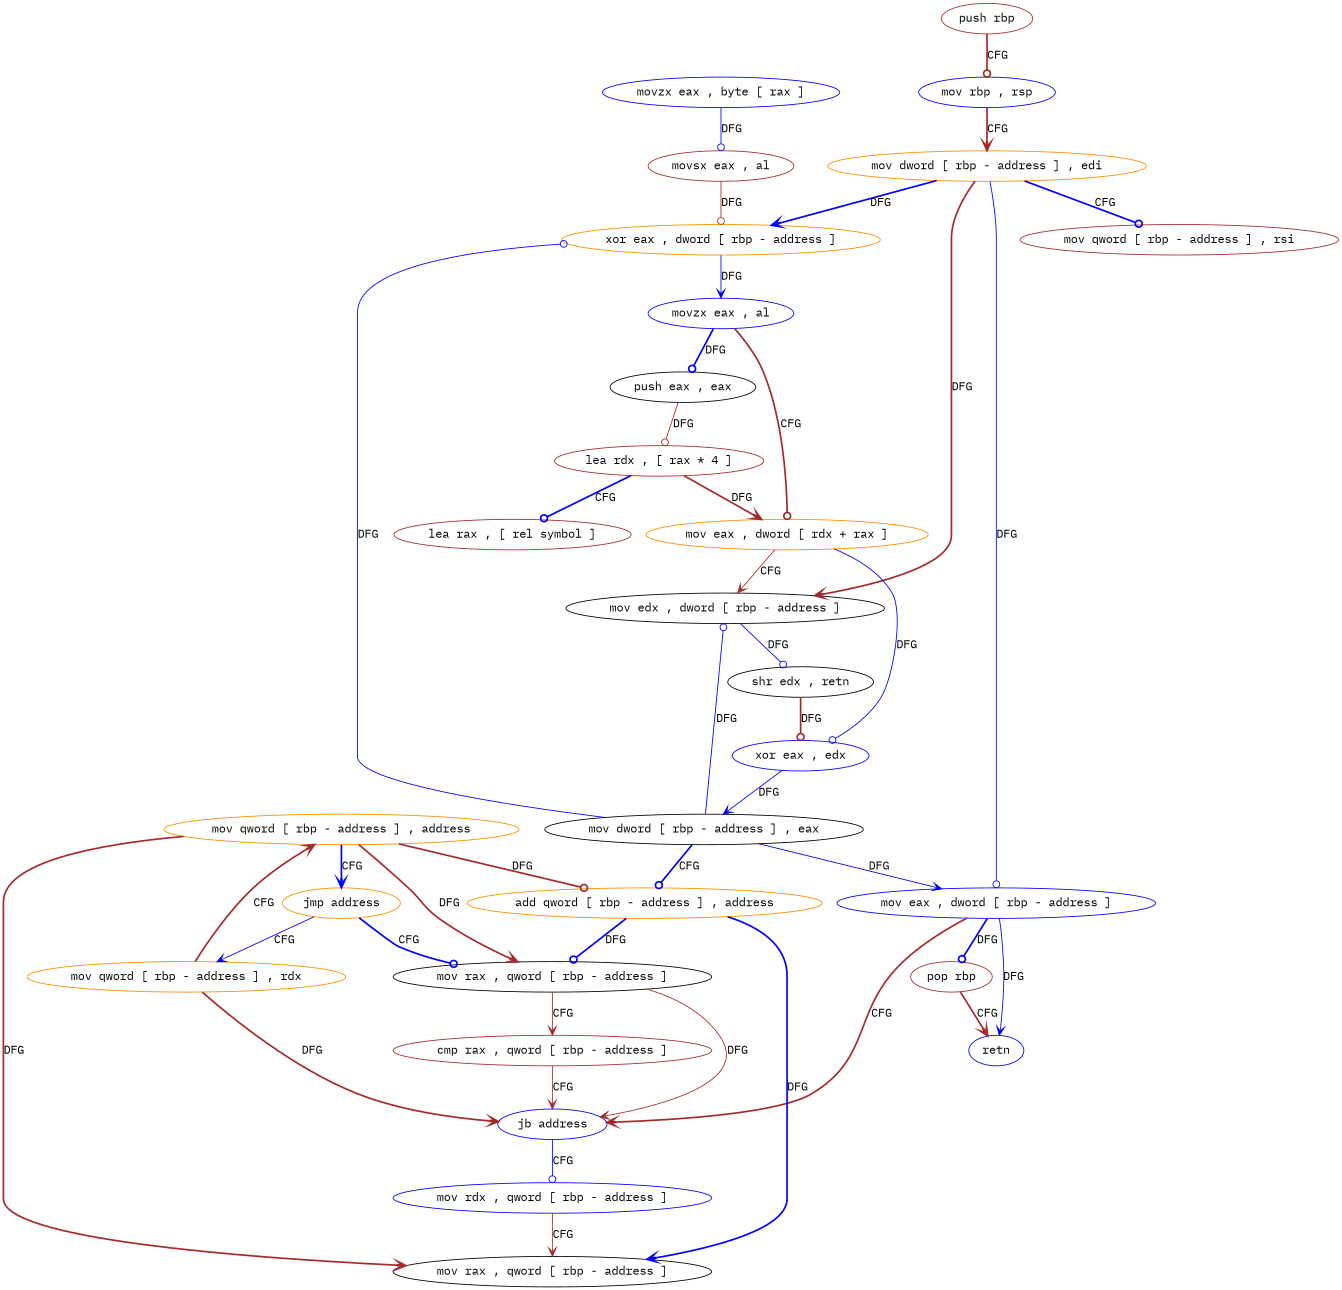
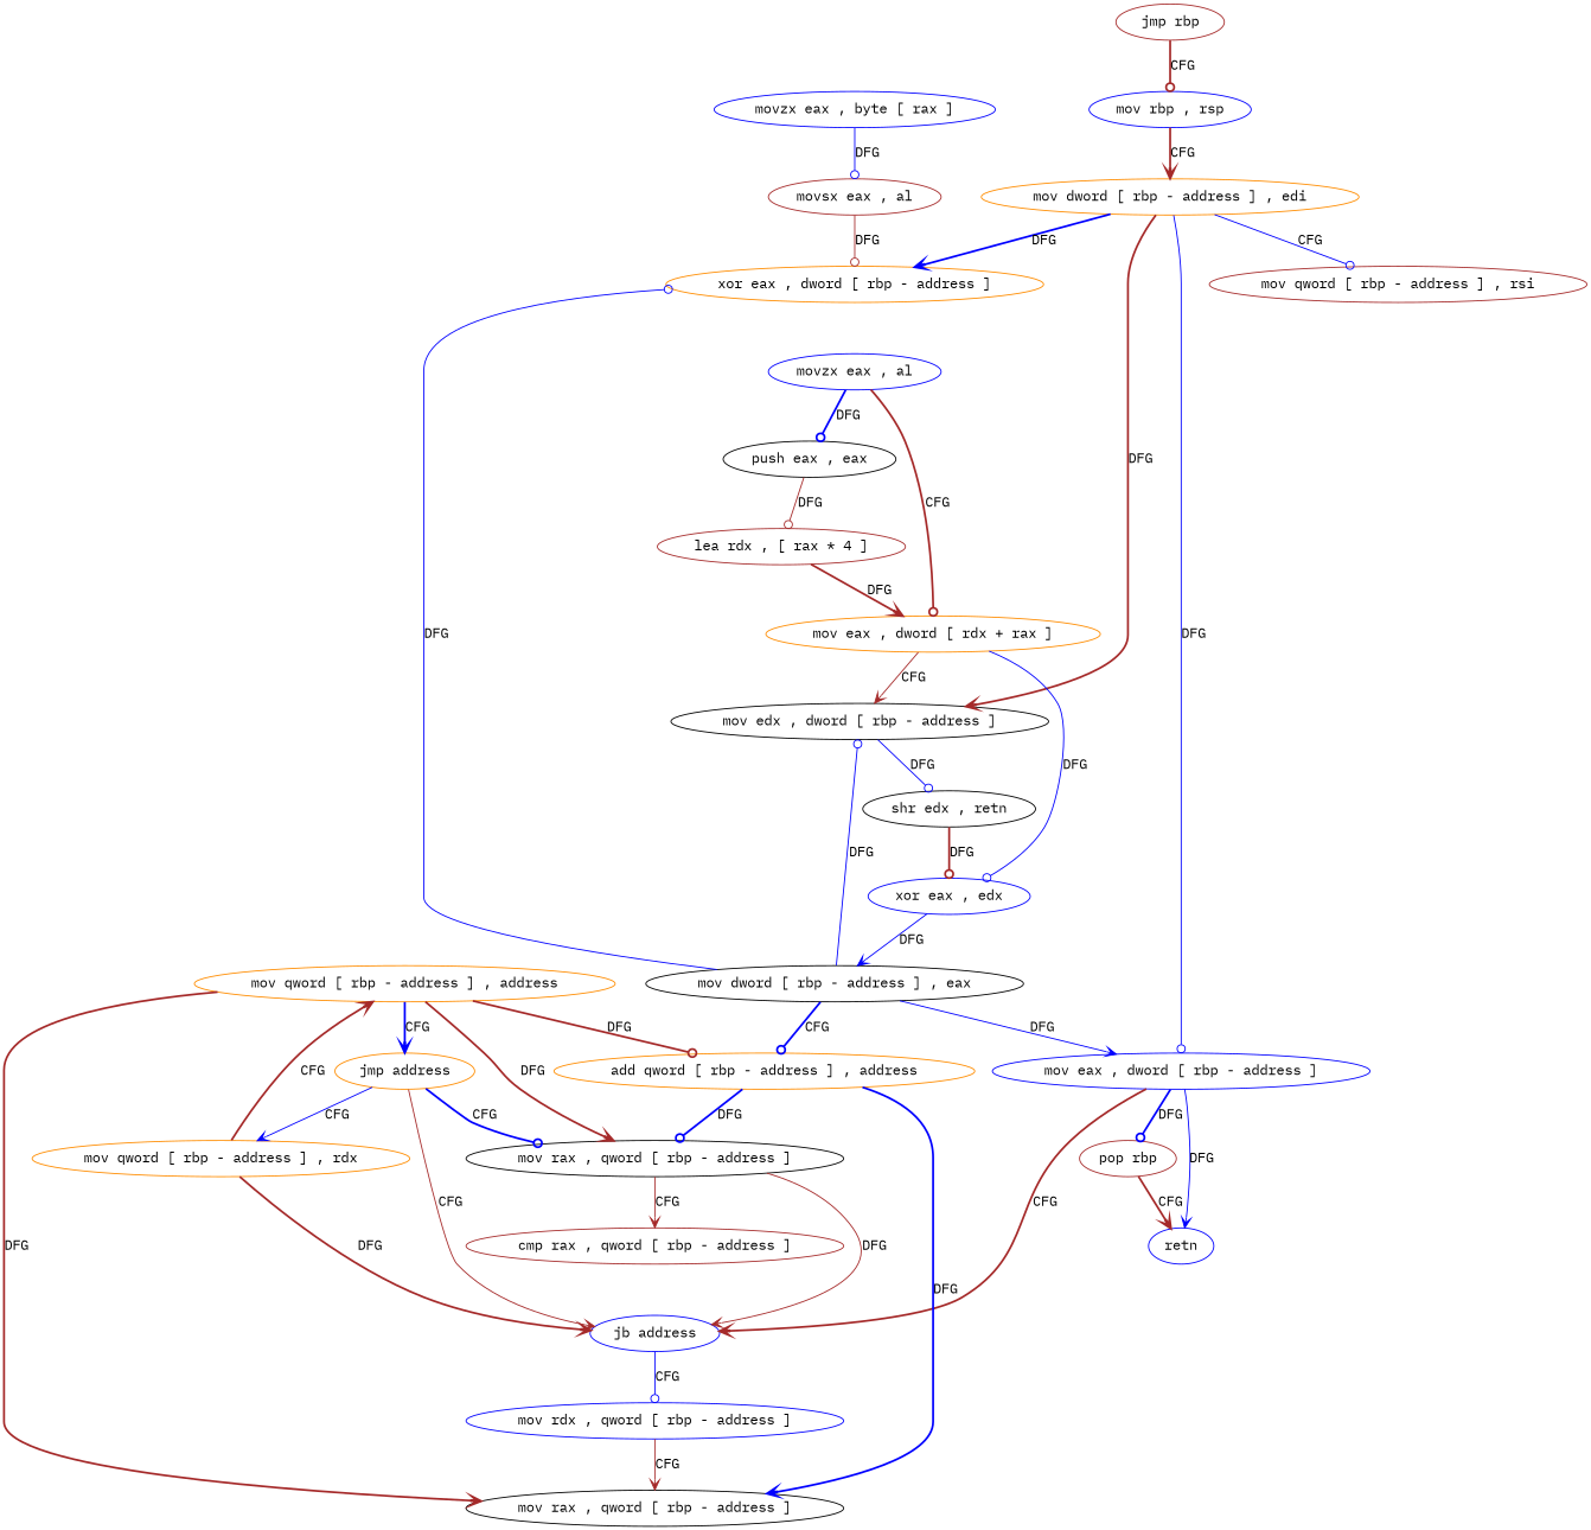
  digraph {
    fontname="IBM Plex Mono"
    node [color=blue fontname="IBM Plex Mono"]
    edge [arrowhead=vee color=blue fontname="IBM Plex Mono" style=bold]
-   n1 [color=brown label="push rbp"]
+   n1 [color=brown label="jmp rbp"]
    n2 [label="mov rbp , rsp"]
    n3 [color=darkorange label="mov dword [ rbp - address ] , edi"]
    n4 [color=brown label="mov qword [ rbp - address ] , rsi"]
    n5 [label="mov eax , dword [ rbp - address ]"]
    n6 [color=darkorange label="xor eax , dword [ rbp - address ]"]
    n7 [color=black label="mov edx , dword [ rbp - address ]"]
    n8 [label="jb address"]
    n9 [color=brown label="pop rbp"]
    n10 [label=retn]
    n11 [label="movzx eax , al"]
    n12 [color=black label="shr edx , retn"]
    n13 [color=darkorange label="mov qword [ rbp - address ] , rdx"]
    n14 [color=darkorange label="mov qword [ rbp - address ] , address"]
    n15 [label="mov rdx , qword [ rbp - address ]"]
    n16 [color=black label="mov rax , qword [ rbp - address ]"]
    n17 [color=darkorange label="jmp address"]
    n18 [color=black label="mov rax , qword [ rbp - address ]"]
    n19 [color=darkorange label="add qword [ rbp - address ] , address"]
    n20 [color=brown label="cmp rax , qword [ rbp - address ]"]
    n21 [label="movzx eax , byte [ rax ]"]
    n22 [color=brown label="movsx eax , al"]
    n23 [color=black label="push eax , eax"]
    n24 [color=darkorange label="mov eax , dword [ rdx + rax ]"]
    n25 [color=brown label="lea rdx , [ rax * 4 ]"]
-   n26 [color=brown label="lea rax , [ rel symbol ]"]
    n27 [label="xor eax , edx"]
    n28 [color=black label="mov dword [ rbp - address ] , eax"]
    n1 -> n2 [arrowhead=odot color=brown label=CFG]
    n2 -> n3 [color=brown label=CFG]
-   n3 -> n4 [arrowhead=odot label=CFG]
+   n3 -> n4 [arrowhead=odot label=CFG style=solid]
    n3 -> n5 [arrowhead=odot label=DFG style=solid]
    n3 -> n6 [label=DFG]
    n3 -> n7 [color=brown label=DFG]
    n5 -> n8 [color=brown label=CFG]
    n5 -> n9 [arrowhead=odot label=DFG]
    n5 -> n10 [label=DFG style=solid]
-   n6 -> n11 [label=DFG style=solid]
    n7 -> n12 [arrowhead=odot label=DFG style=solid]
    n8 -> n15 [arrowhead=odot label=CFG style=solid]
    n9 -> n10 [color=brown label=CFG]
    n11 -> n23 [arrowhead=odot label=DFG]
    n11 -> n24 [arrowhead=odot color=brown label=CFG]
    n12 -> n27 [arrowhead=odot color=brown label=DFG]
    n13 -> n8 [color=brown label=DFG]
    n13 -> n14 [color=brown label=CFG]
    n14 -> n16 [color=brown label=DFG]
    n14 -> n17 [label=CFG]
    n14 -> n18 [color=brown label=DFG]
    n14 -> n19 [arrowhead=odot color=brown label=DFG]
    n15 -> n16 [color=brown label=CFG style=solid]
    n17 -> n13 [label=CFG style=solid]
    n17 -> n18 [arrowhead=odot label=CFG]
    n18 -> n8 [color=brown label=DFG style=solid]
    n18 -> n20 [color=brown label=CFG style=solid]
    n19 -> n16 [label=DFG]
    n19 -> n18 [arrowhead=odot label=DFG]
-   n20 -> n8 [color=brown label=CFG style=solid]
+   n17 -> n8 [color=brown label=CFG style=solid]
    n21 -> n22 [arrowhead=odot label=DFG style=solid]
    n22 -> n6 [arrowhead=odot color=brown label=DFG style=solid]
    n23 -> n25 [arrowhead=odot color=brown label=DFG style=solid]
    n24 -> n7 [color=brown label=CFG style=solid]
    n24 -> n27 [arrowhead=odot label=DFG style=solid]
    n25 -> n24 [color=brown label=DFG]
-   n25 -> n26 [arrowhead=odot label=CFG]
    n27 -> n28 [label=DFG style=solid]
    n28 -> n5 [label=DFG style=solid]
    n28 -> n6 [arrowhead=odot label=DFG style=solid]
    n28 -> n7 [arrowhead=odot label=DFG style=solid]
    n28 -> n19 [arrowhead=odot label=CFG]
  }
